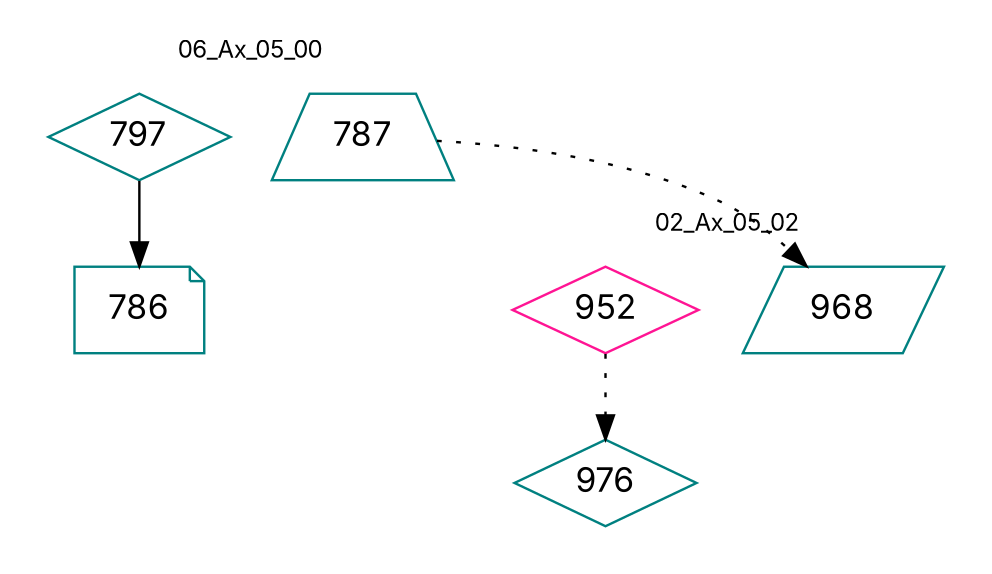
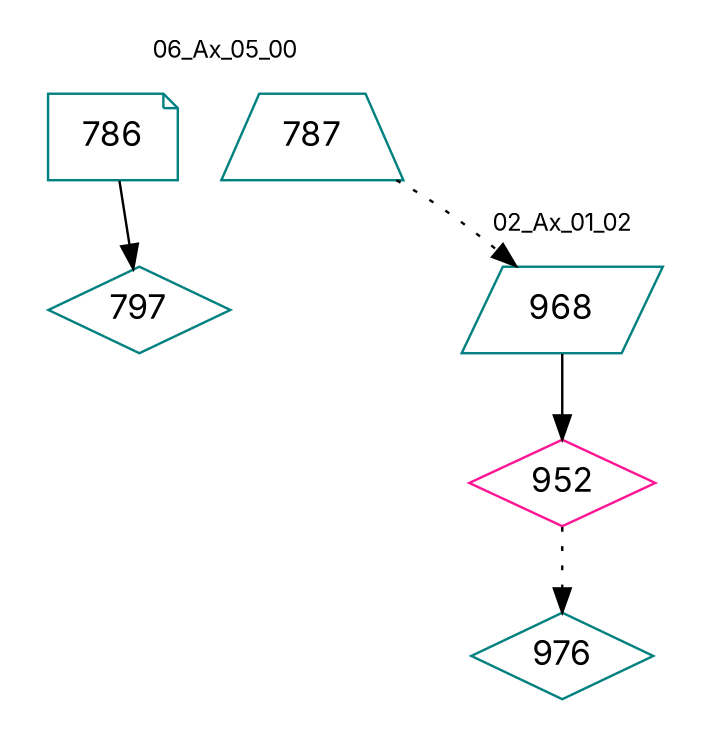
  digraph {
    fontname=Inter
    node [color=teal fontname=Inter shape=diamond]
    edge [color=black fontname=Inter style=dotted]
    n1 [label=787 shape=trapezium]
    n2 [label=786 shape=note]
    n3 [label=797]
    n4 [label=968 shape=parallelogram]
    n5 [color=deeppink label=952]
    n6 [label=976]
    subgraph cluster_1 {
      color=white
      fontsize=10
      label="06_Ax_05_00"
      n1
      n2
      n3
    }
    subgraph cluster_2 {
      color=white
      fontsize=10
-     label="02_Ax_05_02"
+     label="02_Ax_01_02"
      n4
      n5
      n6
    }
    n1 -> n4
-   n3 -> n2 [style=solid]
+   n2 -> n3 [style=solid]
+   n4 -> n5 [style=solid]
    n5 -> n6
  }
